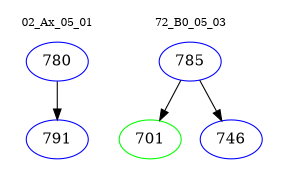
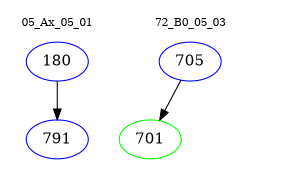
  digraph {
    node [color=blue]
    edge [color=black]
-   n1 [label=780]
+   n1 [label=180]
    n2 [label=791]
-   n3 [label=785]
+   n3 [label=705]
    n4 [color=green label=701]
-   n5 [label=746]
    subgraph cluster_1 {
      color=white
      fontsize=10
-     label="02_Ax_05_01"
+     label="05_Ax_05_01"
      n1
      n2
    }
    subgraph cluster_2 {
      color=white
      fontsize=10
      label="72_B0_05_03"
      n3
      n4
-     n5
    }
    n1 -> n2
    n3 -> n4
-   n3 -> n5
  }
